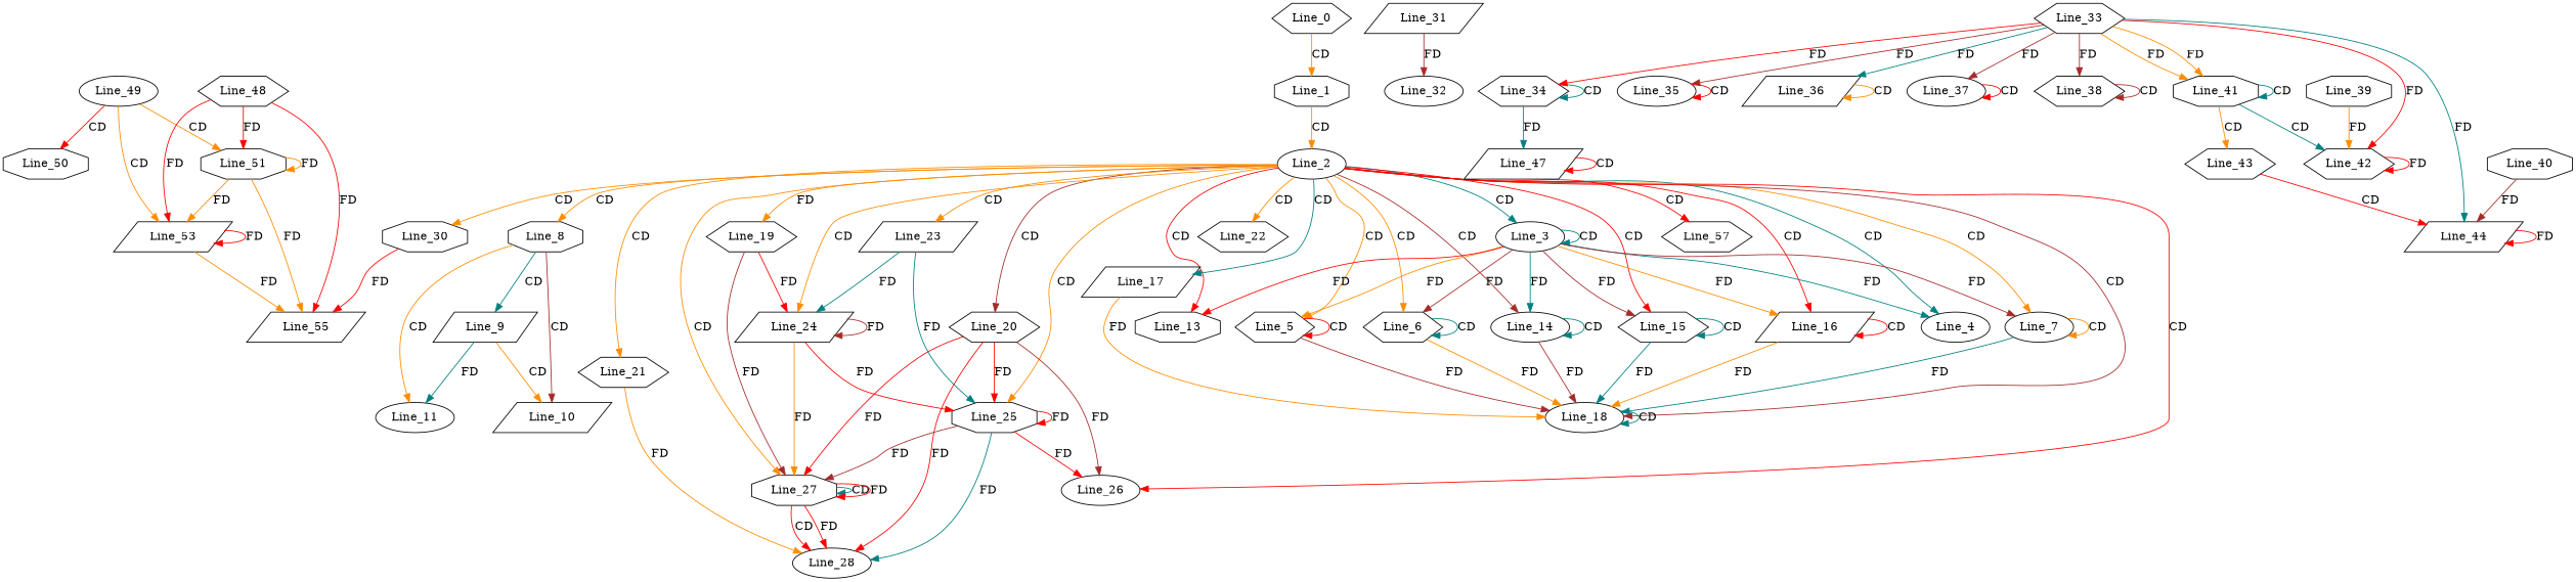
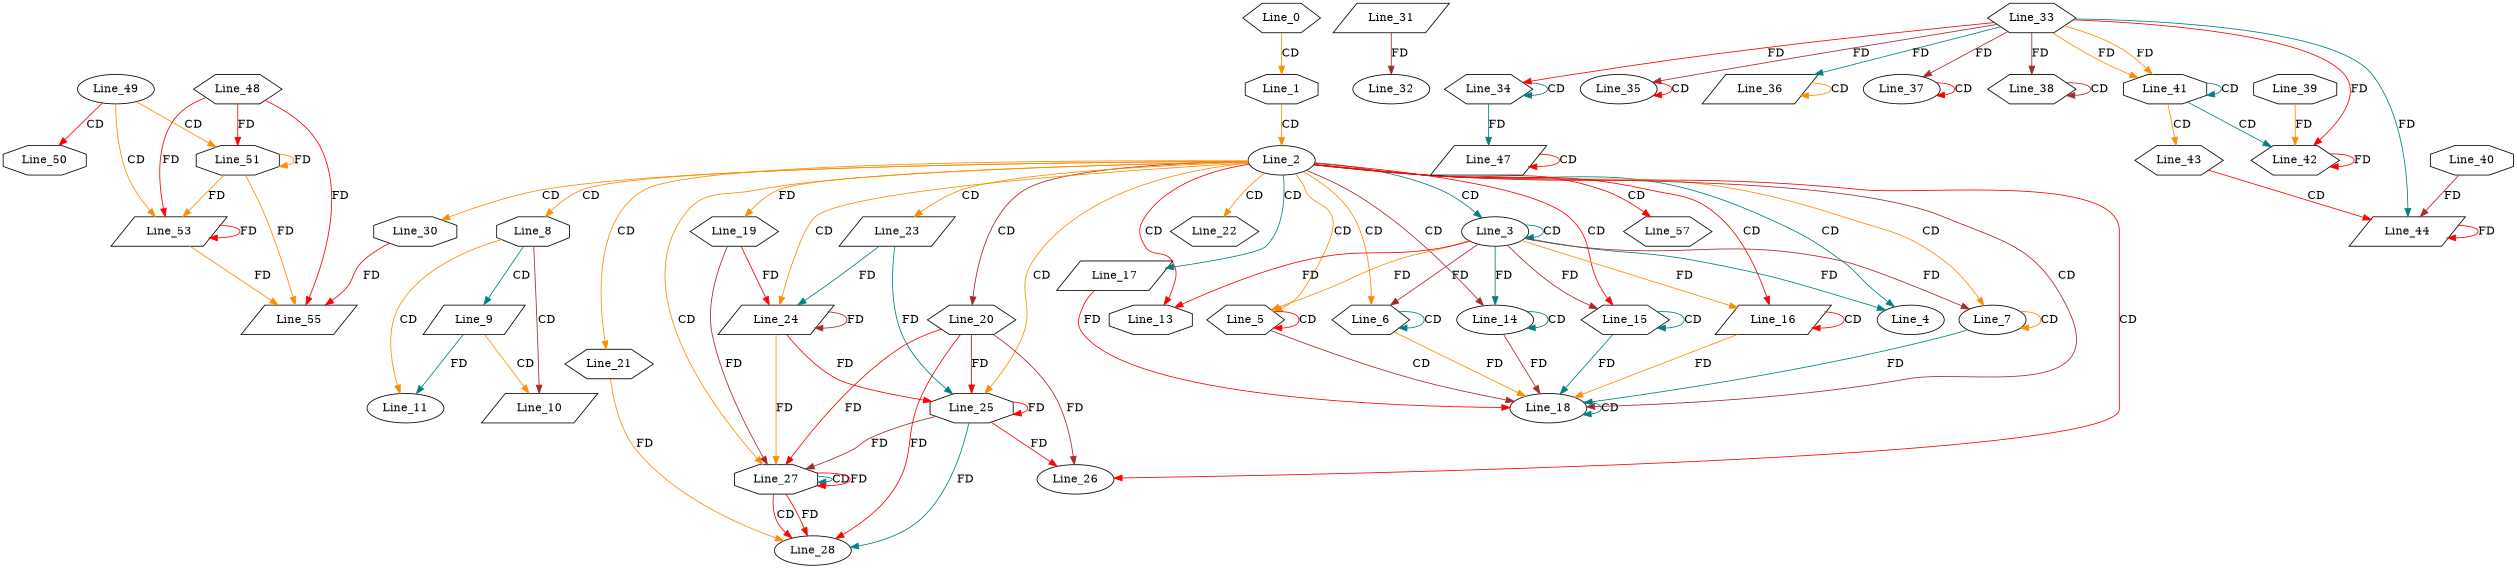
  digraph {
    node [shape=hexagon]
    edge [color=darkorange]
    Line_1 [shape=octagon]
    Line_0
    Line_2 [shape=ellipse]
    Line_3 [shape=ellipse]
    Line_4 [shape=ellipse]
    Line_5
    Line_6
    Line_7 [shape=ellipse]
    Line_8 [shape=octagon]
    Line_13 [shape=octagon]
    Line_14 [shape=ellipse]
    Line_15
    Line_16 [shape=parallelogram]
    Line_17 [shape=parallelogram]
    Line_18 [shape=ellipse]
    Line_19
    Line_20
    Line_21
    Line_22
    Line_23 [shape=parallelogram]
    Line_24 [shape=parallelogram]
    Line_25 [shape=octagon]
    Line_26 [shape=ellipse]
    Line_27 [shape=octagon]
    Line_30 [shape=octagon]
    Line_57
    Line_9 [shape=parallelogram]
    Line_10 [shape=parallelogram]
    Line_11 [shape=ellipse]
    Line_28 [shape=ellipse]
    Line_55 [shape=parallelogram]
    Line_31 [shape=parallelogram]
    Line_32 [shape=ellipse]
    Line_34
    Line_47 [shape=parallelogram]
    Line_33
    Line_35 [shape=ellipse]
    Line_36 [shape=parallelogram]
    Line_37 [shape=ellipse]
    Line_38
    Line_41 [shape=octagon]
    Line_42
    Line_44 [shape=parallelogram]
    Line_43
    Line_39 [shape=octagon]
    Line_40 [shape=octagon]
    Line_49 [shape=ellipse]
    Line_50 [shape=octagon]
    Line_51 [shape=octagon]
    Line_53 [shape=parallelogram]
    Line_48
    Line_1 -> Line_2 [label=CD]
    Line_0 -> Line_1 [label=CD]
    Line_2 -> Line_3 [color=teal label=CD]
    Line_2 -> Line_4 [color=teal label=CD]
    Line_2 -> Line_5 [label=CD]
    Line_2 -> Line_6 [label=CD]
    Line_2 -> Line_7 [label=CD]
    Line_2 -> Line_8 [label=CD]
    Line_2 -> Line_13 [color=red label=CD]
    Line_2 -> Line_14 [color=brown label=CD]
    Line_2 -> Line_15 [color=red label=CD]
    Line_2 -> Line_16 [color=red label=CD]
    Line_2 -> Line_17 [color=teal label=CD]
    Line_2 -> Line_18 [color=brown label=CD]
    Line_2 -> Line_19 [label=FD]
    Line_2 -> Line_20 [color=brown label=CD]
    Line_2 -> Line_21 [label=CD]
    Line_2 -> Line_22 [label=CD]
    Line_2 -> Line_23 [label=CD]
    Line_2 -> Line_24 [label=CD]
    Line_2 -> Line_25 [label=CD]
    Line_2 -> Line_26 [color=red label=CD]
    Line_2 -> Line_27 [label=CD]
    Line_2 -> Line_30 [label=CD]
    Line_2 -> Line_57 [color=red label=CD]
    Line_3 -> Line_3 [color=teal label=CD]
    Line_3 -> Line_4 [color=teal label=FD]
    Line_3 -> Line_5 [label=FD]
    Line_3 -> Line_6 [color=brown label=FD]
    Line_3 -> Line_7 [color=brown label=FD]
    Line_3 -> Line_13 [color=red label=FD]
    Line_3 -> Line_14 [color=teal label=FD]
    Line_3 -> Line_15 [color=brown label=FD]
    Line_3 -> Line_16 [label=FD]
    Line_5 -> Line_5 [color=red label=CD]
-   Line_5 -> Line_18 [color=brown label=FD]
+   Line_5 -> Line_18 [color=brown label=CD]
    Line_6 -> Line_6 [color=teal label=CD]
    Line_6 -> Line_18 [label=FD]
    Line_7 -> Line_7 [label=CD]
    Line_7 -> Line_18 [color=teal label=FD]
    Line_8 -> Line_9 [color=teal label=CD]
    Line_8 -> Line_10 [color=brown label=CD]
    Line_8 -> Line_11 [label=CD]
    Line_14 -> Line_14 [color=teal label=CD]
    Line_14 -> Line_18 [color=brown label=FD]
    Line_15 -> Line_15 [color=teal label=CD]
    Line_15 -> Line_18 [color=teal label=FD]
    Line_16 -> Line_16 [color=red label=CD]
    Line_16 -> Line_18 [label=FD]
-   Line_17 -> Line_18 [label=FD]
+   Line_17 -> Line_18 [color=red label=FD]
    Line_18 -> Line_18 [color=teal label=CD]
    Line_19 -> Line_24 [color=red label=FD]
    Line_19 -> Line_27 [color=brown label=FD]
    Line_20 -> Line_25 [color=red label=FD]
    Line_20 -> Line_26 [color=brown label=FD]
    Line_20 -> Line_27 [color=red label=FD]
    Line_20 -> Line_28 [color=red label=FD]
    Line_21 -> Line_28 [label=FD]
    Line_23 -> Line_24 [color=teal label=FD]
    Line_23 -> Line_25 [color=teal label=FD]
    Line_24 -> Line_24 [color=brown label=FD]
    Line_24 -> Line_25 [color=red label=FD]
    Line_24 -> Line_27 [label=FD]
    Line_25 -> Line_25 [color=red label=FD]
    Line_25 -> Line_26 [color=red label=FD]
    Line_25 -> Line_27 [color=brown label=FD]
    Line_25 -> Line_28 [color=teal label=FD]
    Line_27 -> Line_27 [color=teal label=CD]
    Line_27 -> Line_27 [color=red label=FD]
    Line_27 -> Line_28 [color=red label=CD]
    Line_27 -> Line_28 [color=red label=FD]
    Line_30 -> Line_55 [color=red label=FD]
    Line_9 -> Line_10 [label=CD]
    Line_9 -> Line_11 [color=teal label=FD]
    Line_31 -> Line_32 [color=brown label=FD]
    Line_34 -> Line_34 [color=teal label=CD]
    Line_34 -> Line_47 [color=teal label=FD]
    Line_47 -> Line_47 [color=red label=CD]
    Line_33 -> Line_34 [color=red label=FD]
    Line_33 -> Line_35 [color=brown label=FD]
    Line_33 -> Line_36 [color=teal label=FD]
    Line_33 -> Line_37 [color=brown label=FD]
    Line_33 -> Line_38 [color=brown label=FD]
    Line_33 -> Line_41 [label=FD]
    Line_33 -> Line_41 [label=FD]
    Line_33 -> Line_42 [color=red label=FD]
    Line_33 -> Line_44 [color=teal label=FD]
    Line_35 -> Line_35 [color=red label=CD]
    Line_36 -> Line_36 [label=CD]
    Line_37 -> Line_37 [color=red label=CD]
    Line_38 -> Line_38 [color=brown label=CD]
    Line_41 -> Line_41 [color=teal label=CD]
    Line_41 -> Line_42 [color=teal label=CD]
    Line_41 -> Line_43 [label=CD]
    Line_42 -> Line_42 [color=red label=FD]
    Line_44 -> Line_44 [color=red label=FD]
    Line_43 -> Line_44 [color=red label=CD]
    Line_39 -> Line_42 [label=FD]
    Line_40 -> Line_44 [color=brown label=FD]
    Line_49 -> Line_50 [color=red label=CD]
    Line_49 -> Line_51 [label=CD]
    Line_49 -> Line_53 [label=CD]
    Line_51 -> Line_55 [label=FD]
    Line_51 -> Line_51 [label=FD]
    Line_51 -> Line_53 [label=FD]
    Line_53 -> Line_55 [label=FD]
    Line_53 -> Line_53 [color=red label=FD]
    Line_48 -> Line_55 [color=red label=FD]
    Line_48 -> Line_51 [color=red label=FD]
    Line_48 -> Line_53 [color=red label=FD]
  }
